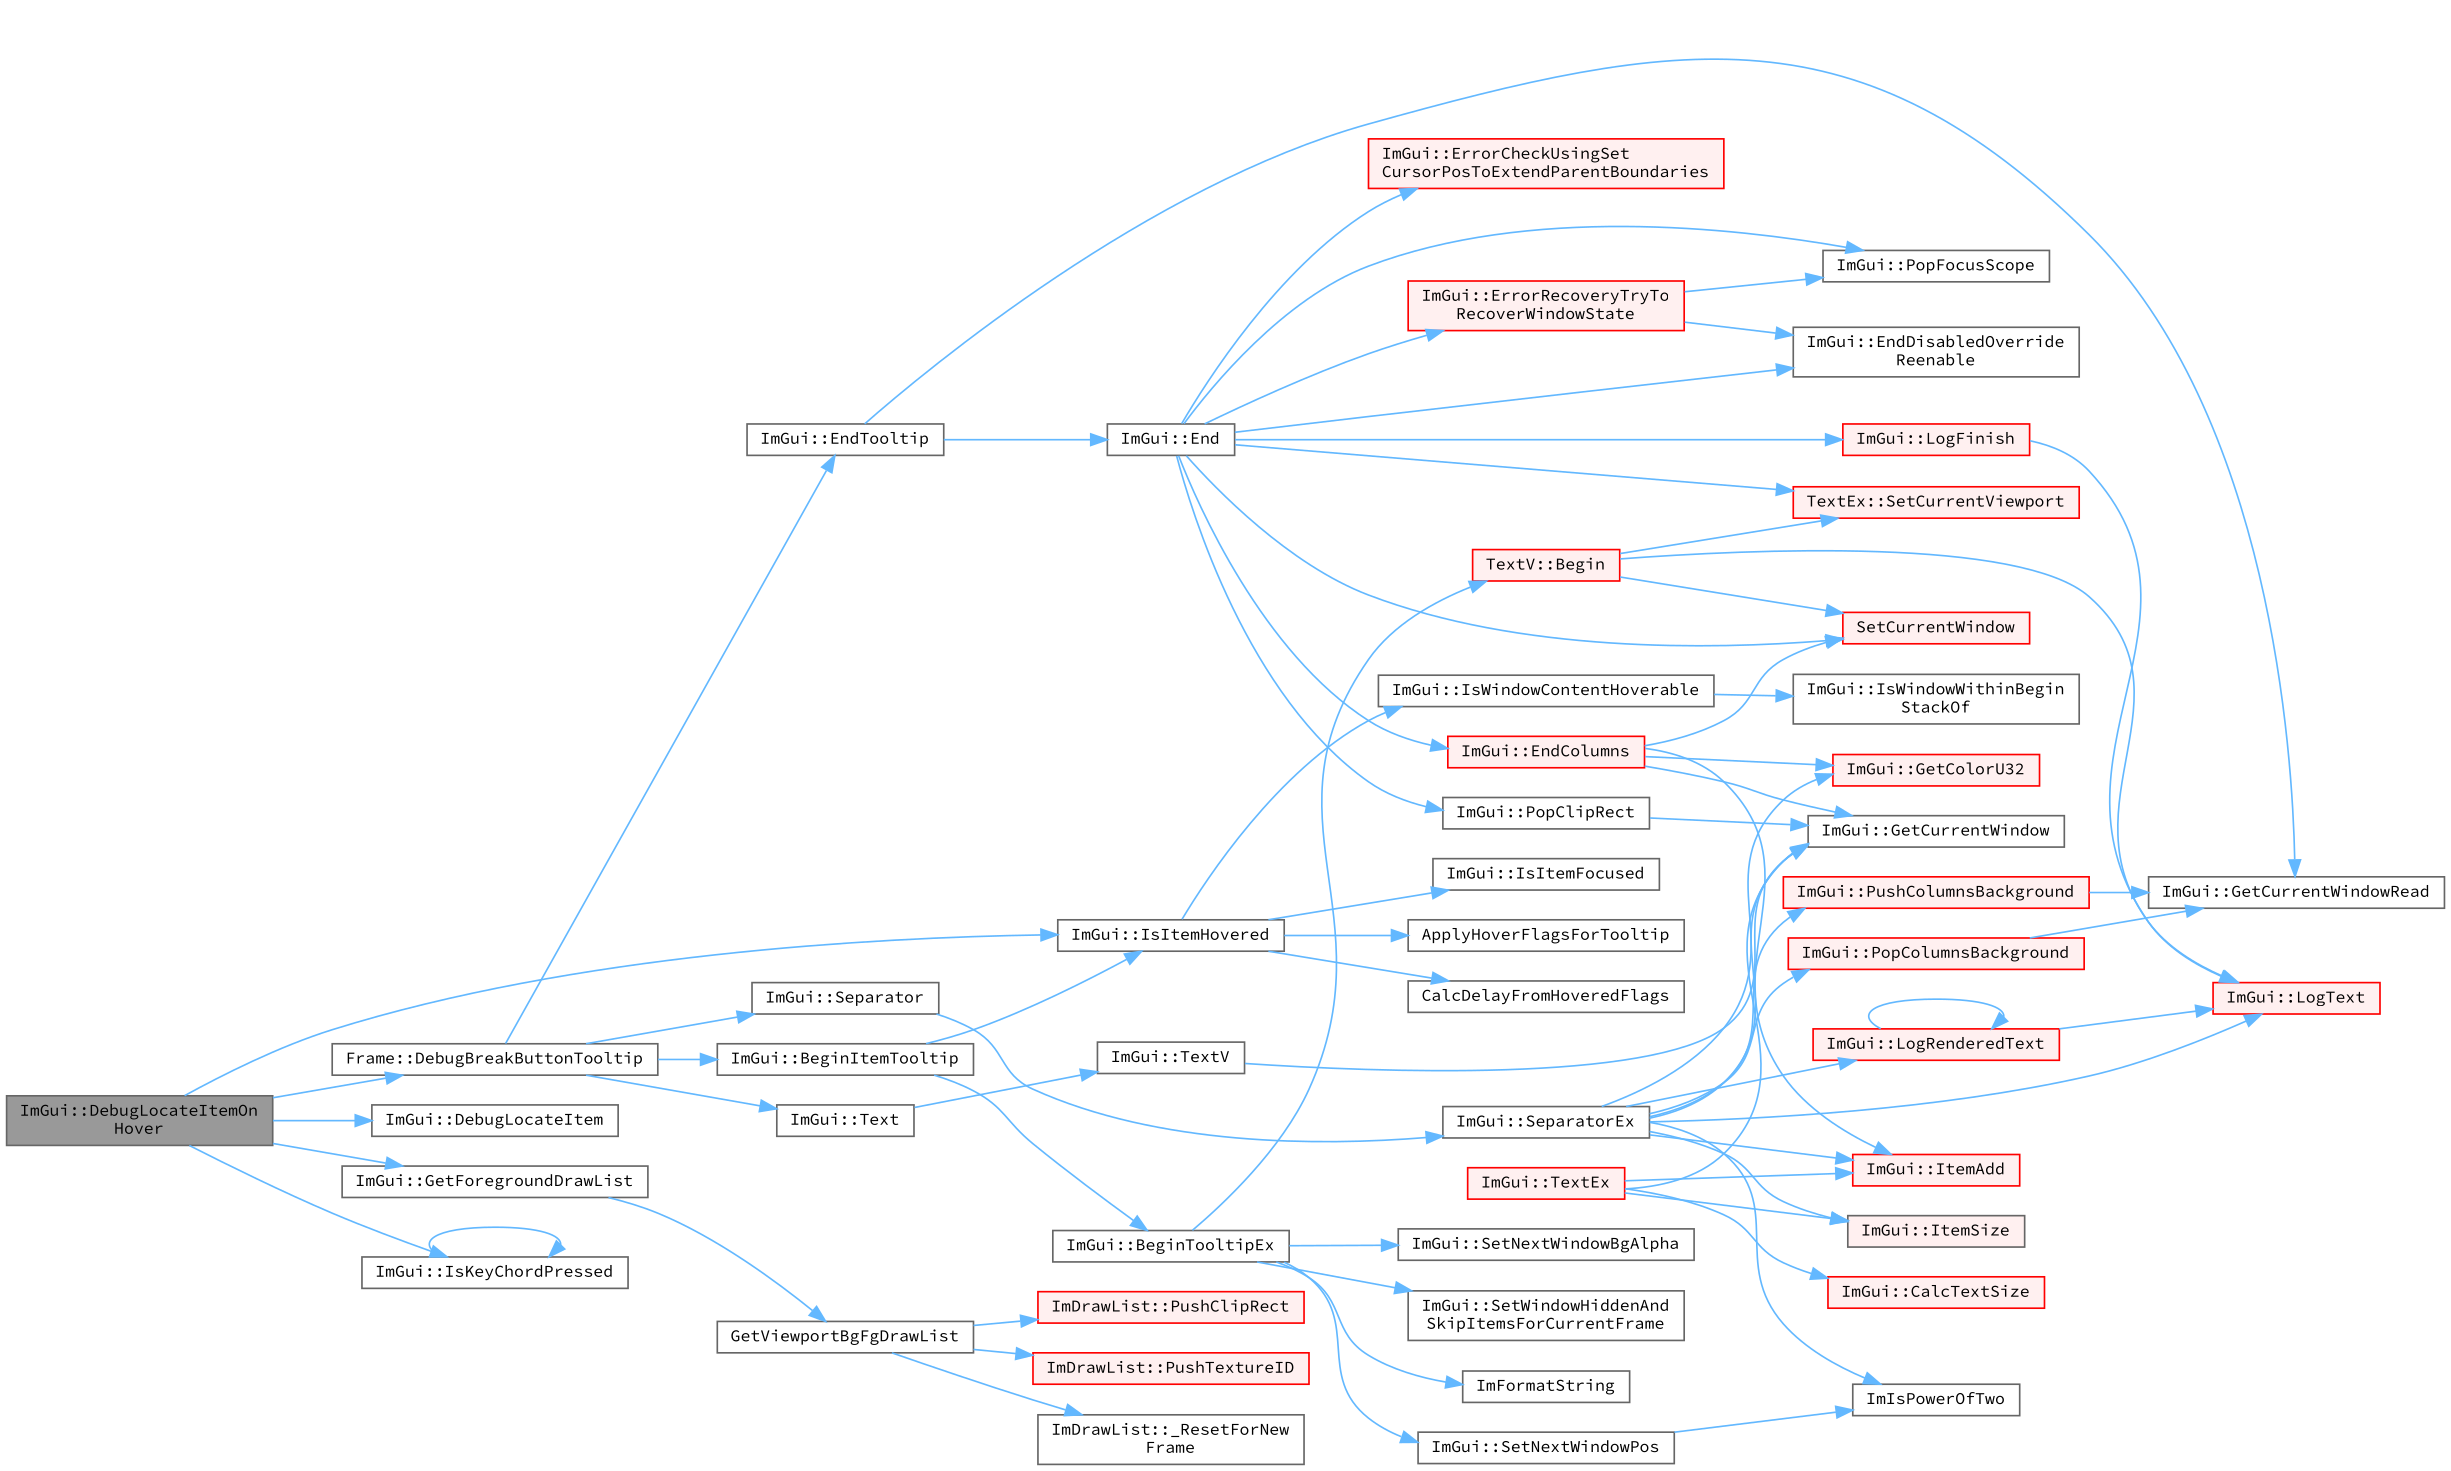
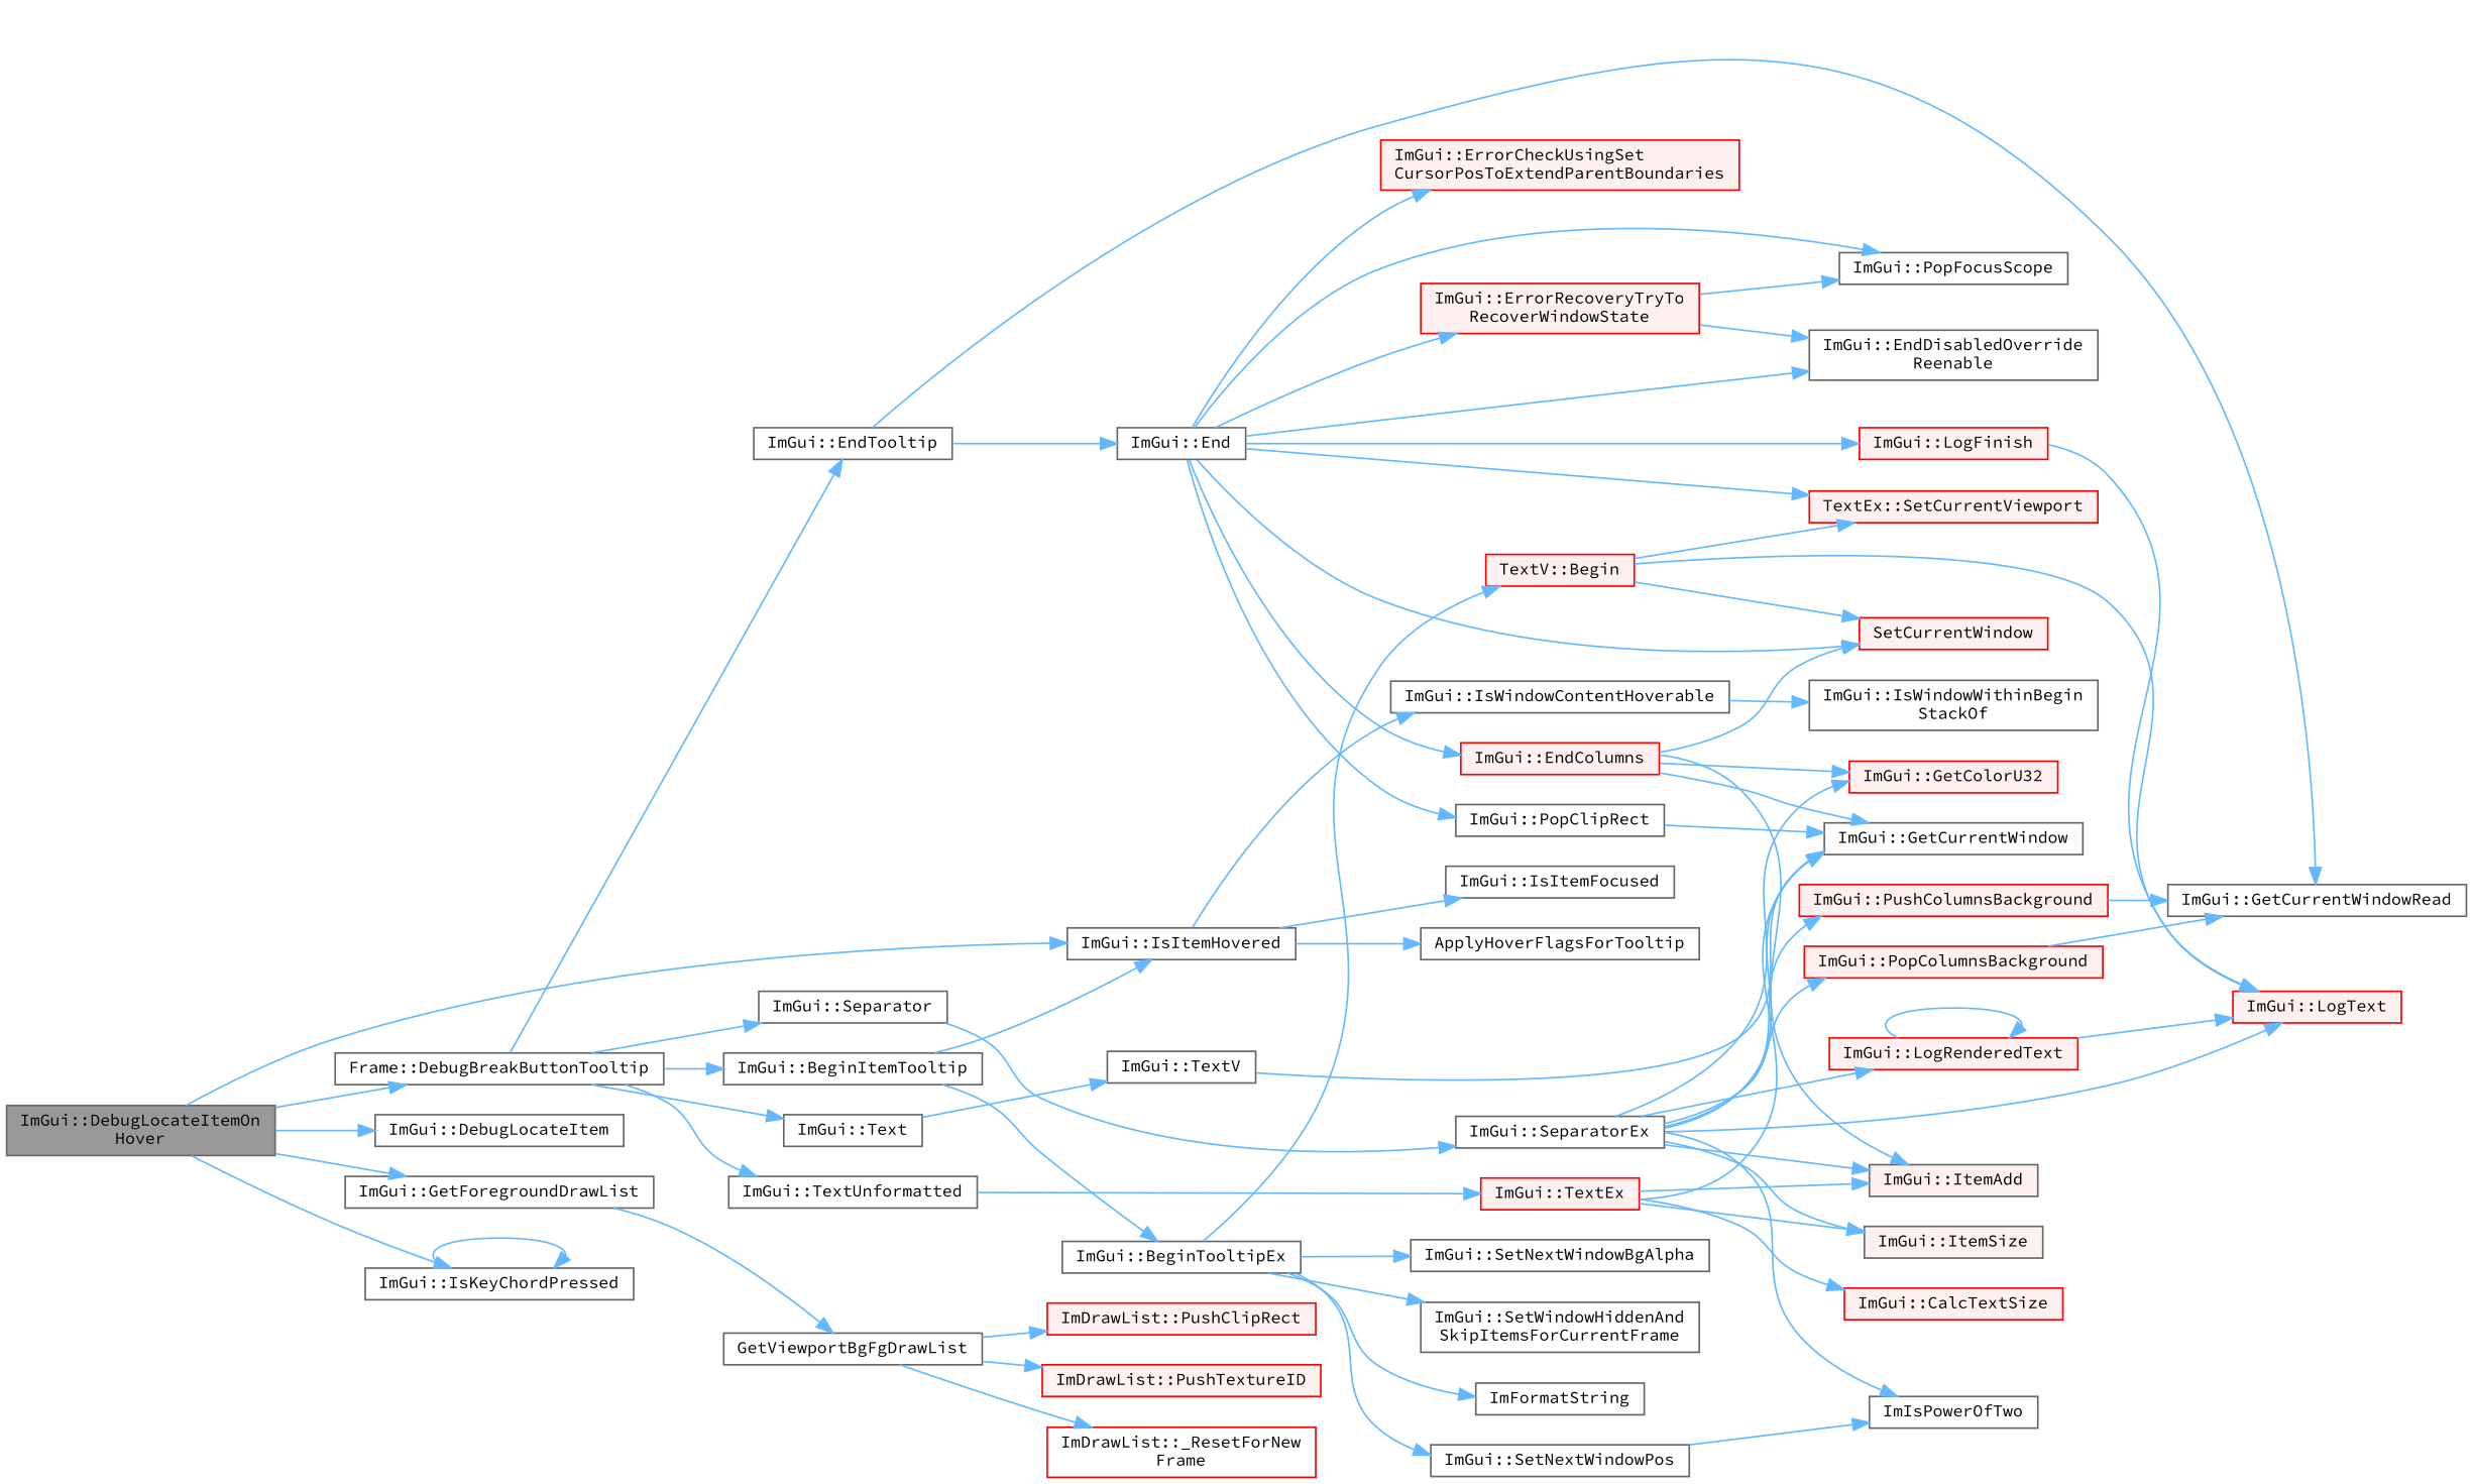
  digraph {
    fontname="Source Code Pro"
    rankdir=LR
    node [color=grey40 fillcolor=white fontname="Source Code Pro" fontsize=10 shape=box style=filled]
    edge [color=steelblue1 fontname="Source Code Pro" fontsize=10 labelfontname=Helvetica labelfontsize=10 style=solid]
    n1 [color=gray40 fillcolor=grey60 fontcolor=black height=0.2 label="ImGui::DebugLocateItemOn\lHover" width=0.4]
    n2 [height=0.2 label="Frame::DebugBreakButtonTooltip" width=0.4]
    n3 [height=0.2 label="ImGui::IsItemHovered" width=0.4]
    n4 [height=0.2 label="ImGui::DebugLocateItem" width=0.4]
    n5 [height=0.2 label="ImGui::GetForegroundDrawList" width=0.4]
    n6 [height=0.2 label="ImGui::IsKeyChordPressed" width=0.4]
    n7 [height=0.2 label="ImGui::BeginItemTooltip" width=0.4]
    n8 [height=0.2 label="ImGui::EndTooltip" width=0.4]
    n9 [height=0.2 label="ImGui::Separator" width=0.4]
    n10 [height=0.2 label="ImGui::Text" width=0.4]
+   n11 [height=0.2 label="ImGui::TextUnformatted" width=0.4]
    n12 [height=0.2 label=ApplyHoverFlagsForTooltip width=0.4]
-   n13 [height=0.2 label=CalcDelayFromHoveredFlags width=0.4]
    n14 [height=0.2 label="ImGui::IsItemFocused" width=0.4]
    n15 [height=0.2 label="ImGui::IsWindowContentHoverable" width=0.4]
    n16 [height=0.2 label=GetViewportBgFgDrawList width=0.4]
    n17 [height=0.2 label="ImGui::BeginTooltipEx" width=0.4]
    n18 [height=0.2 label="ImGui::End" width=0.4]
    n19 [height=0.2 label="ImGui::GetCurrentWindowRead" width=0.4]
    n20 [height=0.2 label="ImGui::SeparatorEx" width=0.4]
    n21 [height=0.2 label="ImGui::TextV" width=0.4]
    n22 [color=red fillcolor="#FFF0F0" height=0.2 label="ImGui::TextEx" width=0.4]
    n23 [color=red fillcolor="#FFF0F0" height=0.2 label="TextV::Begin" width=0.4]
    n24 [height=0.2 label=ImFormatString width=0.4]
    n25 [height=0.2 label="ImGui::SetNextWindowBgAlpha" width=0.4]
    n26 [height=0.2 label="ImGui::SetNextWindowPos" width=0.4]
    n27 [height=0.2 label="ImGui::SetWindowHiddenAnd\lSkipItemsForCurrentFrame" width=0.4]
    n28 [color=red fillcolor="#FFF0F0" height=0.2 label="ImGui::LogText" width=0.4]
    n29 [color=red fillcolor="#FFF0F0" height=0.2 label="TextEx::SetCurrentViewport" width=0.4]
    n30 [color=red fillcolor="#FFF0F0" height=0.2 label=SetCurrentWindow width=0.4]
    n31 [height=0.2 label=ImIsPowerOfTwo width=0.4]
    n32 [height=0.2 label="ImGui::IsWindowWithinBegin\lStackOf" width=0.4]
    n33 [color=red fillcolor="#FFF0F0" height=0.2 label="ImGui::EndColumns" width=0.4]
    n34 [height=0.2 label="ImGui::PopClipRect" width=0.4]
    n35 [height=0.2 label="ImGui::EndDisabledOverride\lReenable" width=0.4]
    n36 [color=red fillcolor="#FFF0F0" height=0.2 label="ImGui::ErrorCheckUsingSet\lCursorPosToExtendParentBoundaries" width=0.4]
    n37 [color=red fillcolor="#FFF0F0" height=0.2 label="ImGui::ErrorRecoveryTryTo\lRecoverWindowState" width=0.4]
    n38 [height=0.2 label="ImGui::PopFocusScope" width=0.4]
    n39 [color=red fillcolor="#FFF0F0" height=0.2 label="ImGui::LogFinish" width=0.4]
    n40 [color=red fillcolor="#FFF0F0" height=0.2 label="ImGui::GetColorU32" width=0.4]
    n41 [height=0.2 label="ImGui::GetCurrentWindow" width=0.4]
-   n42 [color=red fillcolor="#FFF0F0" height=0.2 label="ImGui::ItemAdd" width=0.4]
+   n42 [fillcolor="#FFF0F0" height=0.2 label="ImGui::ItemAdd" width=0.4]
    n43 [fillcolor="#FFF0F0" height=0.2 label="ImGui::ItemSize" width=0.4]
    n44 [color=red fillcolor="#FFF0F0" height=0.2 label="ImGui::LogRenderedText" width=0.4]
    n45 [color=red fillcolor="#FFF0F0" height=0.2 label="ImGui::PopColumnsBackground" width=0.4]
    n46 [color=red fillcolor="#FFF0F0" height=0.2 label="ImGui::PushColumnsBackground" width=0.4]
    n47 [color=red fillcolor="#FFF0F0" height=0.2 label="ImGui::CalcTextSize" width=0.4]
-   n48 [height=0.2 label="ImDrawList::_ResetForNew\lFrame" width=0.4]
+   n48 [color=red height=0.2 label="ImDrawList::_ResetForNew\lFrame" width=0.4]
    n49 [color=red fillcolor="#FFF0F0" height=0.2 label="ImDrawList::PushClipRect" width=0.4]
    n50 [color=red fillcolor="#FFF0F0" height=0.2 label="ImDrawList::PushTextureID" width=0.4]
    n1 -> n2
    n1 -> n3
    n1 -> n4
    n1 -> n5
    n1 -> n6
    n2 -> n7
    n2 -> n8
    n2 -> n9
    n2 -> n10
+   n2 -> n11
    n3 -> n12
-   n3 -> n13
    n3 -> n14
    n3 -> n15
    n5 -> n16
    n6 -> n6
    n7 -> n3
    n7 -> n17
    n8 -> n18
    n8 -> n19
    n9 -> n20
    n10 -> n21
+   n11 -> n22
    n15 -> n32
    n16 -> n48
    n16 -> n49
    n16 -> n50
    n17 -> n23
    n17 -> n24
    n17 -> n25
    n17 -> n26
    n17 -> n27
    n18 -> n29
    n18 -> n30
    n18 -> n33
    n18 -> n34
    n18 -> n35
    n18 -> n36
    n18 -> n37
    n18 -> n38
    n18 -> n39
    n20 -> n28
    n20 -> n31
    n20 -> n40
    n20 -> n41
    n20 -> n42
    n20 -> n43
    n20 -> n44
    n20 -> n45
    n20 -> n46
    n21 -> n41
    n22 -> n41
    n22 -> n42
    n22 -> n43
    n22 -> n47
    n23 -> n28
    n23 -> n29
    n23 -> n30
    n26 -> n31
    n33 -> n30
    n33 -> n40
    n33 -> n41
    n33 -> n42
    n34 -> n41
    n37 -> n35
    n37 -> n38
    n39 -> n28
    n44 -> n28
    n44 -> n44
    n45 -> n19
    n46 -> n19
  }
